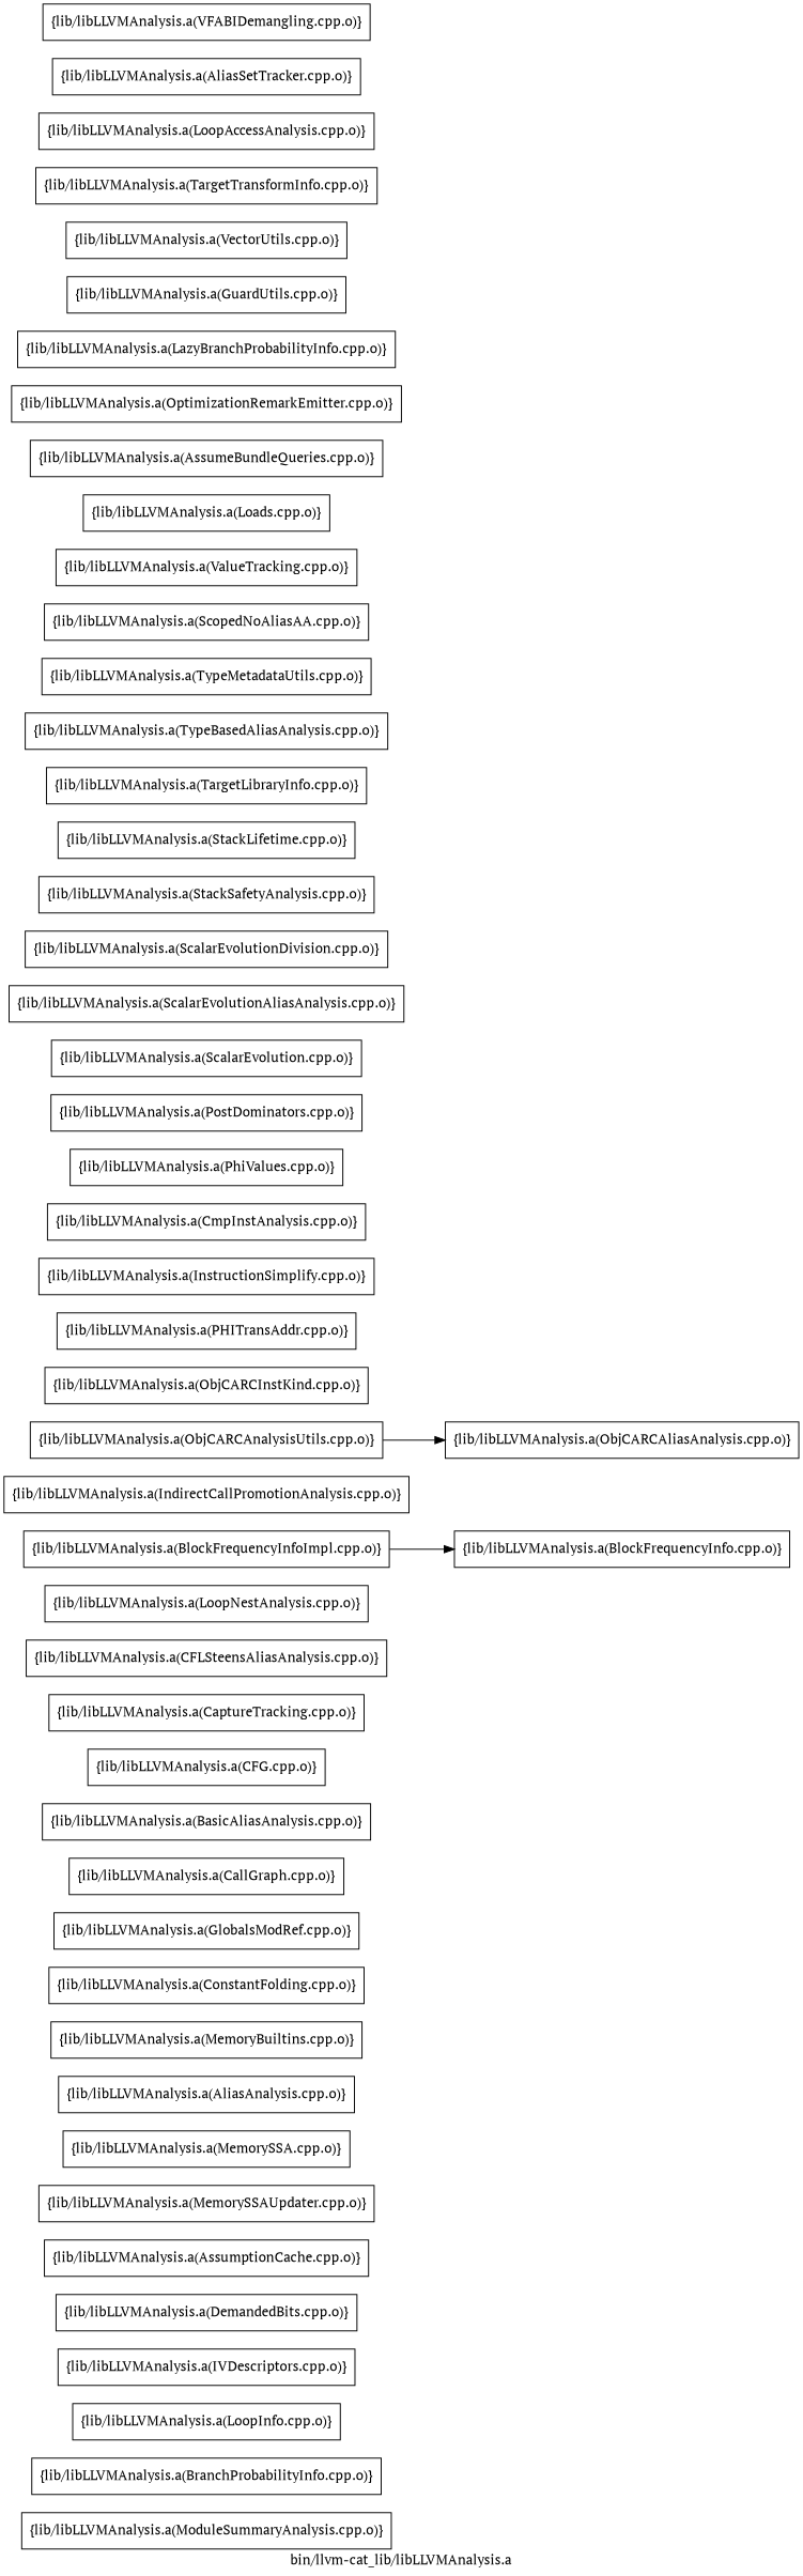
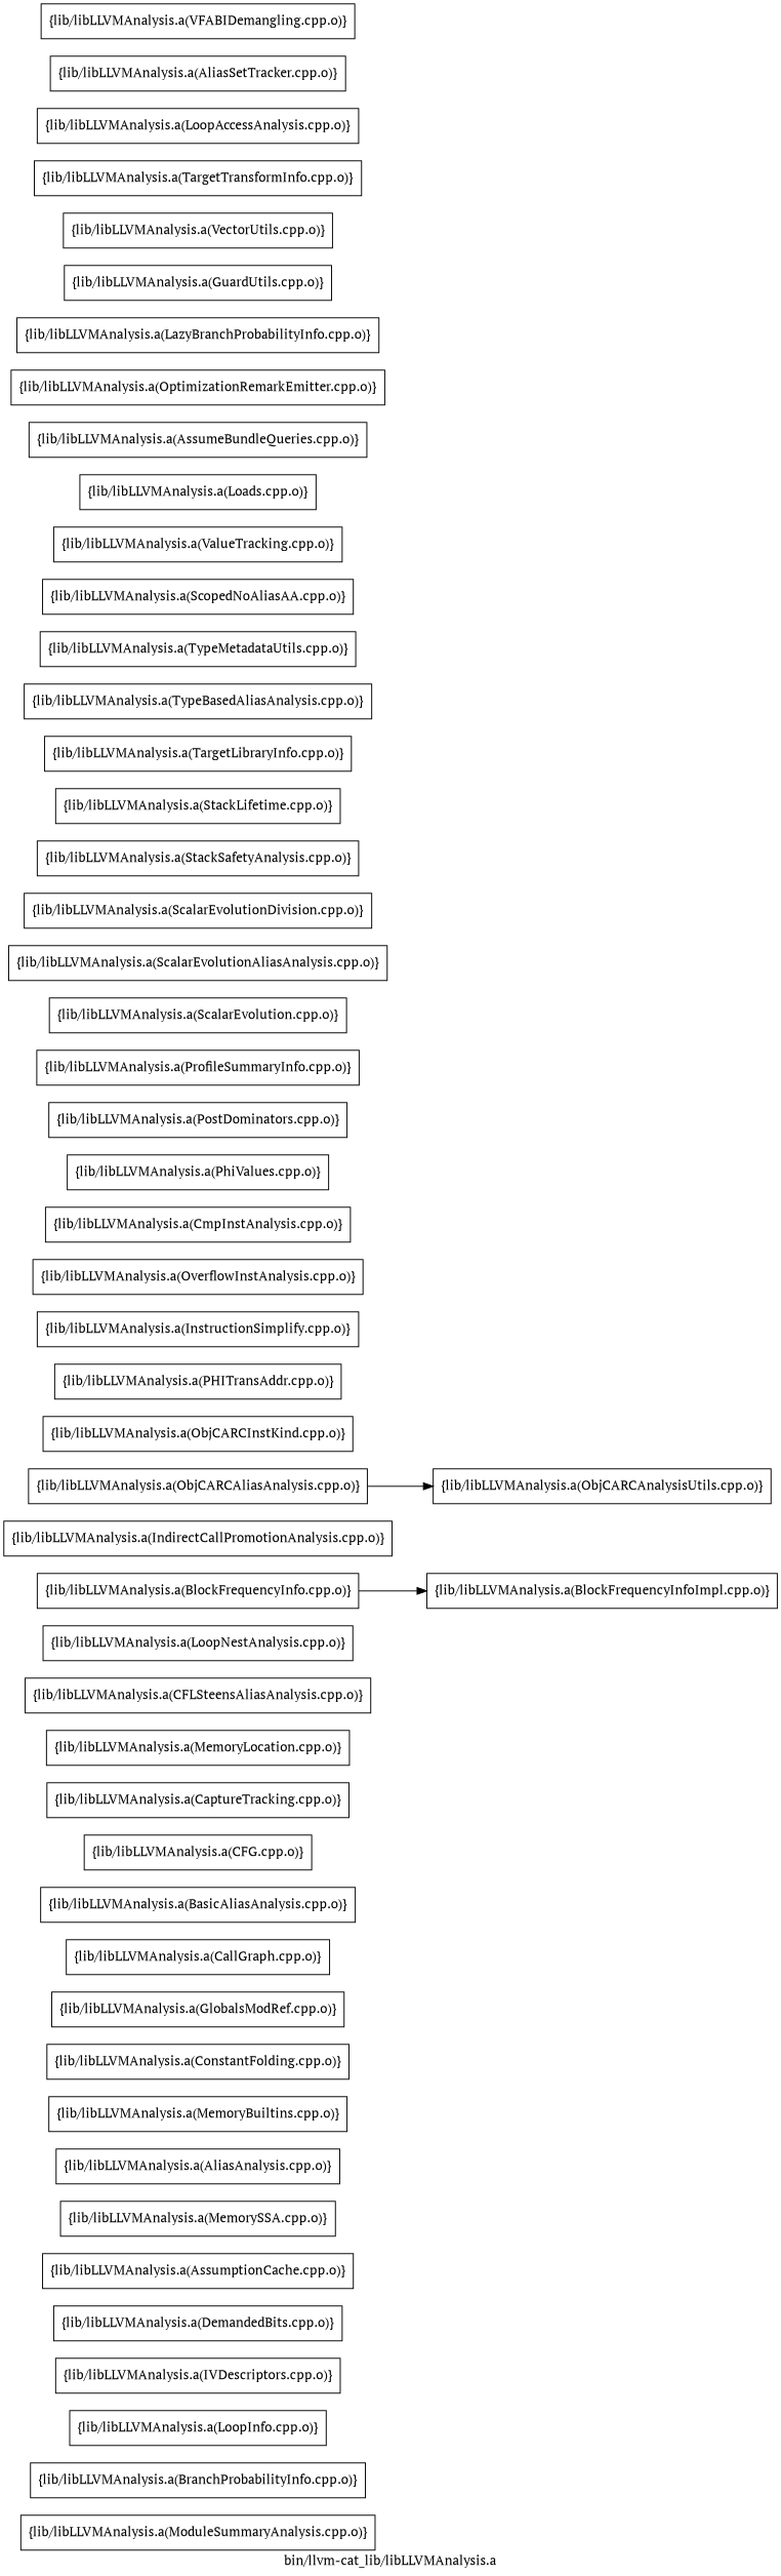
  digraph {
    fontname="PT Serif"
    label="bin/llvm-cat_lib/libLLVMAnalysis.a"
    rankdir=LR
    node [fontname="PT Serif" group=0 shape=box]
    edge [fontname="PT Serif"]
    n1 [label="{lib/libLLVMAnalysis.a(ModuleSummaryAnalysis.cpp.o)}"]
    n2 [label="{lib/libLLVMAnalysis.a(BranchProbabilityInfo.cpp.o)}"]
    n3 [label="{lib/libLLVMAnalysis.a(LoopInfo.cpp.o)}"]
    n4 [label="{lib/libLLVMAnalysis.a(IVDescriptors.cpp.o)}"]
    n5 [label="{lib/libLLVMAnalysis.a(DemandedBits.cpp.o)}"]
    n6 [label="{lib/libLLVMAnalysis.a(AssumptionCache.cpp.o)}"]
-   n7 [label="{lib/libLLVMAnalysis.a(MemorySSAUpdater.cpp.o)}"]
    n8 [label="{lib/libLLVMAnalysis.a(MemorySSA.cpp.o)}"]
    n9 [label="{lib/libLLVMAnalysis.a(AliasAnalysis.cpp.o)}"]
    n10 [label="{lib/libLLVMAnalysis.a(MemoryBuiltins.cpp.o)}"]
    n11 [label="{lib/libLLVMAnalysis.a(ConstantFolding.cpp.o)}"]
    n12 [label="{lib/libLLVMAnalysis.a(GlobalsModRef.cpp.o)}"]
    n13 [label="{lib/libLLVMAnalysis.a(CallGraph.cpp.o)}"]
    n14 [label="{lib/libLLVMAnalysis.a(BasicAliasAnalysis.cpp.o)}"]
    n15 [label="{lib/libLLVMAnalysis.a(CFG.cpp.o)}"]
    n16 [label="{lib/libLLVMAnalysis.a(CaptureTracking.cpp.o)}"]
+   n17 [label="{lib/libLLVMAnalysis.a(MemoryLocation.cpp.o)}"]
    n18 [label="{lib/libLLVMAnalysis.a(CFLSteensAliasAnalysis.cpp.o)}"]
    n19 [label="{lib/libLLVMAnalysis.a(LoopNestAnalysis.cpp.o)}"]
    n20 [label="{lib/libLLVMAnalysis.a(BlockFrequencyInfo.cpp.o)}"]
    n21 [label="{lib/libLLVMAnalysis.a(BlockFrequencyInfoImpl.cpp.o)}"]
    n22 [label="{lib/libLLVMAnalysis.a(IndirectCallPromotionAnalysis.cpp.o)}"]
    n23 [label="{lib/libLLVMAnalysis.a(ObjCARCAliasAnalysis.cpp.o)}"]
    n24 [label="{lib/libLLVMAnalysis.a(ObjCARCAnalysisUtils.cpp.o)}"]
    n25 [label="{lib/libLLVMAnalysis.a(ObjCARCInstKind.cpp.o)}"]
    n26 [label="{lib/libLLVMAnalysis.a(PHITransAddr.cpp.o)}"]
    n27 [label="{lib/libLLVMAnalysis.a(InstructionSimplify.cpp.o)}"]
+   n28 [label="{lib/libLLVMAnalysis.a(OverflowInstAnalysis.cpp.o)}"]
    n29 [label="{lib/libLLVMAnalysis.a(CmpInstAnalysis.cpp.o)}"]
    n30 [label="{lib/libLLVMAnalysis.a(PhiValues.cpp.o)}"]
    n31 [label="{lib/libLLVMAnalysis.a(PostDominators.cpp.o)}"]
+   n32 [label="{lib/libLLVMAnalysis.a(ProfileSummaryInfo.cpp.o)}"]
    n33 [label="{lib/libLLVMAnalysis.a(ScalarEvolution.cpp.o)}"]
    n34 [label="{lib/libLLVMAnalysis.a(ScalarEvolutionAliasAnalysis.cpp.o)}"]
    n35 [label="{lib/libLLVMAnalysis.a(ScalarEvolutionDivision.cpp.o)}"]
    n36 [label="{lib/libLLVMAnalysis.a(StackSafetyAnalysis.cpp.o)}"]
    n37 [label="{lib/libLLVMAnalysis.a(StackLifetime.cpp.o)}"]
    n38 [label="{lib/libLLVMAnalysis.a(TargetLibraryInfo.cpp.o)}"]
    n39 [label="{lib/libLLVMAnalysis.a(TypeBasedAliasAnalysis.cpp.o)}"]
    n40 [label="{lib/libLLVMAnalysis.a(TypeMetadataUtils.cpp.o)}"]
    n41 [label="{lib/libLLVMAnalysis.a(ScopedNoAliasAA.cpp.o)}"]
    n42 [label="{lib/libLLVMAnalysis.a(ValueTracking.cpp.o)}"]
    n43 [label="{lib/libLLVMAnalysis.a(Loads.cpp.o)}"]
    n44 [label="{lib/libLLVMAnalysis.a(AssumeBundleQueries.cpp.o)}"]
    n45 [label="{lib/libLLVMAnalysis.a(OptimizationRemarkEmitter.cpp.o)}"]
    n46 [label="{lib/libLLVMAnalysis.a(LazyBranchProbabilityInfo.cpp.o)}"]
    n47 [label="{lib/libLLVMAnalysis.a(GuardUtils.cpp.o)}"]
    n48 [label="{lib/libLLVMAnalysis.a(VectorUtils.cpp.o)}"]
    n49 [label="{lib/libLLVMAnalysis.a(TargetTransformInfo.cpp.o)}"]
    n50 [label="{lib/libLLVMAnalysis.a(LoopAccessAnalysis.cpp.o)}"]
    n51 [label="{lib/libLLVMAnalysis.a(AliasSetTracker.cpp.o)}"]
    n52 [label="{lib/libLLVMAnalysis.a(VFABIDemangling.cpp.o)}"]
-   n21 -> n20
-   n24 -> n23
+   n20 -> n21
+   n23 -> n24
  }
